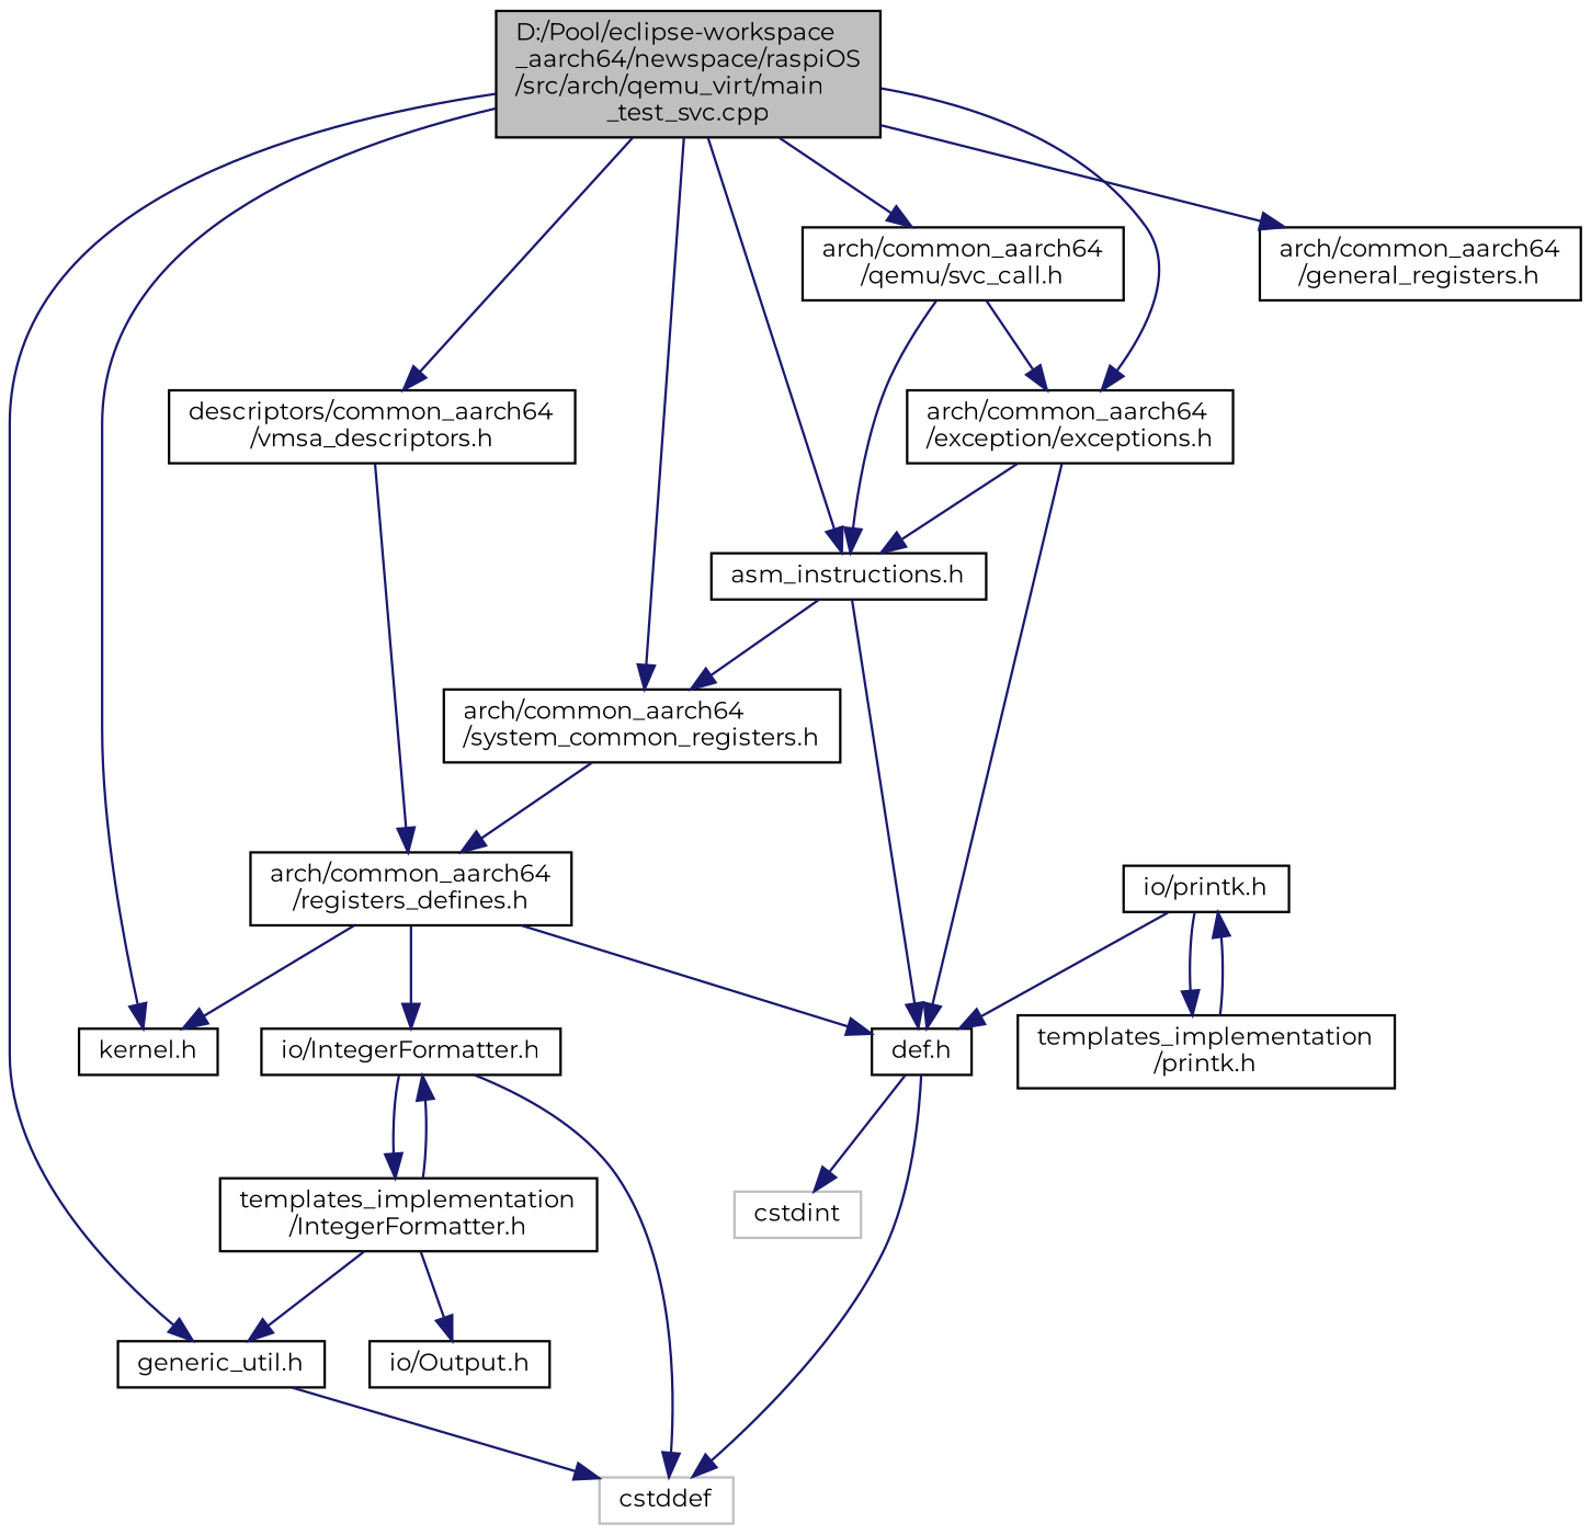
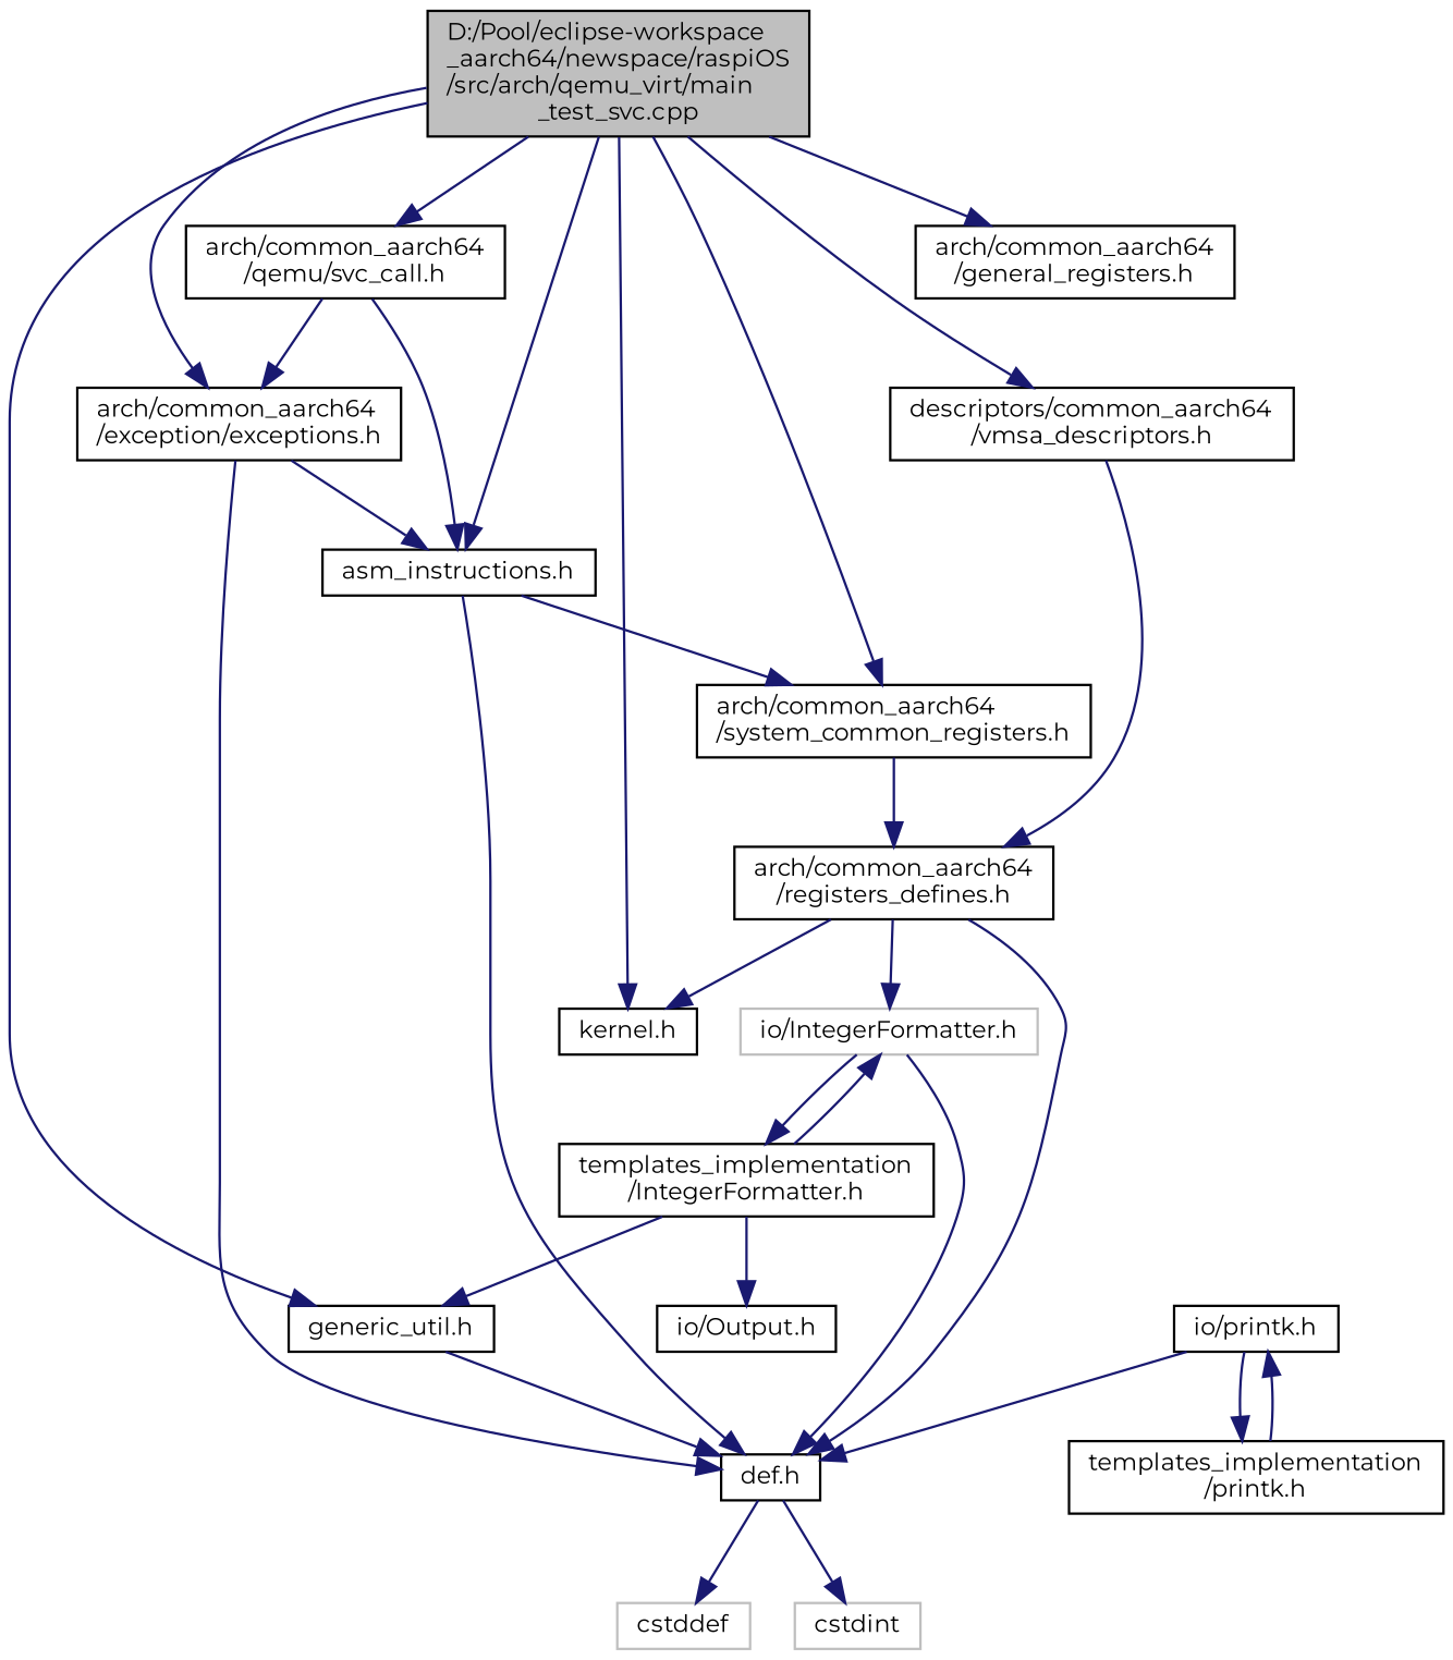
  digraph {
    fontname=Montserrat
    node [color=black fillcolor=white fontname=Montserrat fontsize=10 shape=record style=filled]
    edge [color=midnightblue fontname=Montserrat fontsize=10 labelfontname=Helvetica labelfontsize=10 style=solid]
    n1 [fillcolor=grey75 fontcolor=black height=0.2 label="D:/Pool/eclipse-workspace\l_aarch64/newspace/raspiOS\l/src/arch/qemu_virt/main\l_test_svc.cpp" width=0.4]
    n2 [height=0.2 label="arch/common_aarch64\l/exception/exceptions.h" width=0.4]
    n3 [height=0.2 label="asm_instructions.h" width=0.4]
    n4 [height=0.2 label="arch/common_aarch64\l/system_common_registers.h" width=0.4]
    n5 [height=0.2 label="kernel.h" width=0.4]
    n6 [height=0.2 label="generic_util.h" width=0.4]
    n7 [height=0.2 label="arch/common_aarch64\l/qemu/svc_call.h" width=0.4]
    n8 [height=0.2 label="descriptors/common_aarch64\l/vmsa_descriptors.h" width=0.4]
    n9 [height=0.2 label="arch/common_aarch64\l/general_registers.h" width=0.4]
    n10 [height=0.2 label="def.h" width=0.4]
    n11 [height=0.2 label="arch/common_aarch64\l/registers_defines.h" width=0.4]
    n12 [color=grey75 height=0.2 label=cstddef width=0.4]
    n13 [color=grey75 height=0.2 label=cstdint width=0.4]
-   n14 [height=0.2 label="io/IntegerFormatter.h" width=0.4]
+   n14 [color=grey75 height=0.2 label="io/IntegerFormatter.h" width=0.4]
    n15 [height=0.2 label="templates_implementation\l/IntegerFormatter.h" width=0.4]
    n16 [height=0.2 label="io/Output.h" width=0.4]
    n17 [height=0.2 label="io/printk.h" width=0.4]
    n18 [height=0.2 label="templates_implementation\l/printk.h" width=0.4]
    n1 -> n2
    n1 -> n3
    n1 -> n4
    n1 -> n5
    n1 -> n6
    n1 -> n7
    n1 -> n8
    n1 -> n9
    n2 -> n3
    n2 -> n10
    n3 -> n4
    n3 -> n10
    n4 -> n11
-   n6 -> n12
+   n6 -> n10
    n7 -> n2
    n7 -> n3
    n8 -> n11
    n10 -> n12
    n10 -> n13
    n11 -> n5
    n11 -> n10
    n11 -> n14
-   n14 -> n12
+   n14 -> n10
    n14 -> n15
    n15 -> n6
    n15 -> n14
    n15 -> n16
    n17 -> n10
    n17 -> n18
    n18 -> n17
  }
